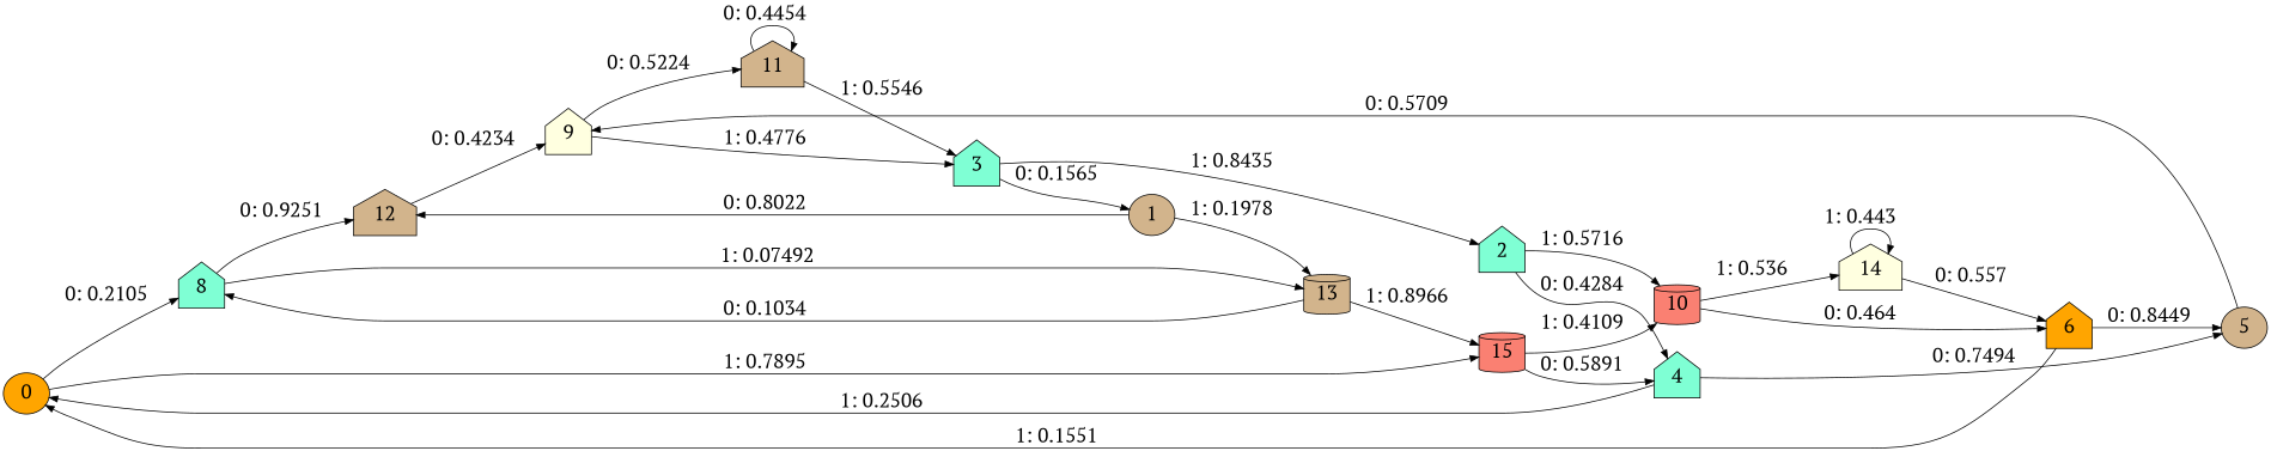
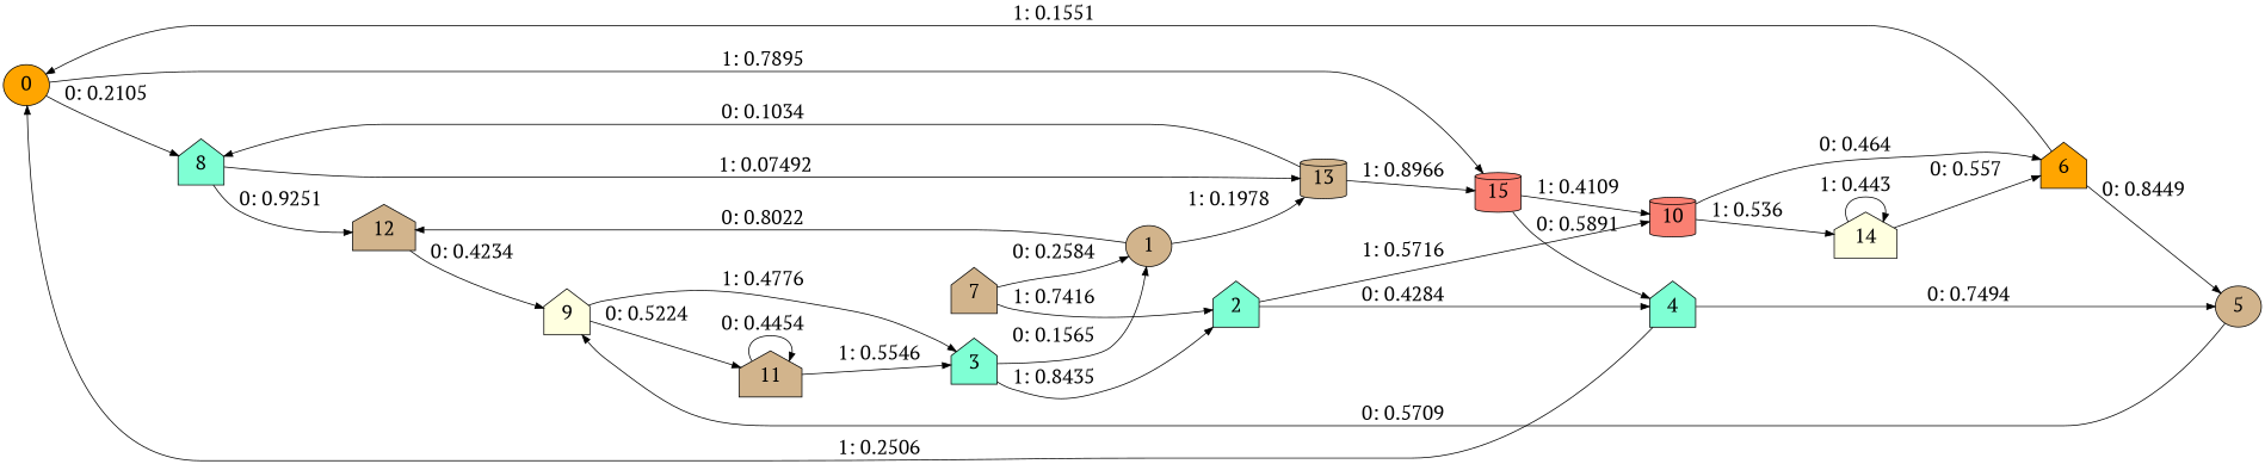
  digraph {
    fontname="PT Serif"
    rankdir=LR
    node [fillcolor=tan fontname="PT Serif" fontsize=24 shape=house style=filled]
    edge [fontname="PT Serif" fontsize=24]
    0 [fillcolor=orange shape=ellipse]
    8 [fillcolor=aquamarine]
    15 [fillcolor=salmon shape=cylinder]
    12
    13 [shape=cylinder]
    4 [fillcolor=aquamarine]
    10 [fillcolor=salmon shape=cylinder]
    9 [fillcolor=lightyellow]
    5 [shape=ellipse]
    6 [fillcolor=orange]
    14 [fillcolor=lightyellow]
    1 [shape=ellipse]
    3 [fillcolor=aquamarine]
    11
+   7
    2 [fillcolor=aquamarine]
    0 -> 8 [label="0: 0.2105   "]
    0 -> 15 [label="1: 0.7895   "]
    8 -> 12 [label="0: 0.9251   "]
    8 -> 13 [label="1: 0.07492  "]
    15 -> 4 [label="0: 0.5891   "]
    15 -> 10 [label="1: 0.4109   "]
    12 -> 9 [label="0: 0.4234   "]
    13 -> 8 [label="0: 0.1034   "]
    13 -> 15 [label="1: 0.8966   "]
    4 -> 0 [label="1: 0.2506   "]
    4 -> 5 [label="0: 0.7494   "]
    10 -> 6 [label="0: 0.464    "]
    10 -> 14 [label="1: 0.536    "]
    9 -> 3 [label="1: 0.4776   "]
    9 -> 11 [label="0: 0.5224   "]
    5 -> 9 [label="0: 0.5709   "]
    6 -> 0 [label="1: 0.1551   "]
    6 -> 5 [label="0: 0.8449   "]
    14 -> 6 [label="0: 0.557    "]
    14 -> 14 [label="1: 0.443    "]
    1 -> 12 [label="0: 0.8022   "]
    1 -> 13 [label="1: 0.1978   "]
    3 -> 1 [label="0: 0.1565   "]
    3 -> 2 [label="1: 0.8435   "]
    11 -> 3 [label="1: 0.5546   "]
    11 -> 11 [label="0: 0.4454   "]
+   7 -> 1 [label="0: 0.2584   "]
+   7 -> 2 [label="1: 0.7416   "]
    2 -> 4 [label="0: 0.4284   "]
    2 -> 10 [label="1: 0.5716   "]
  }
